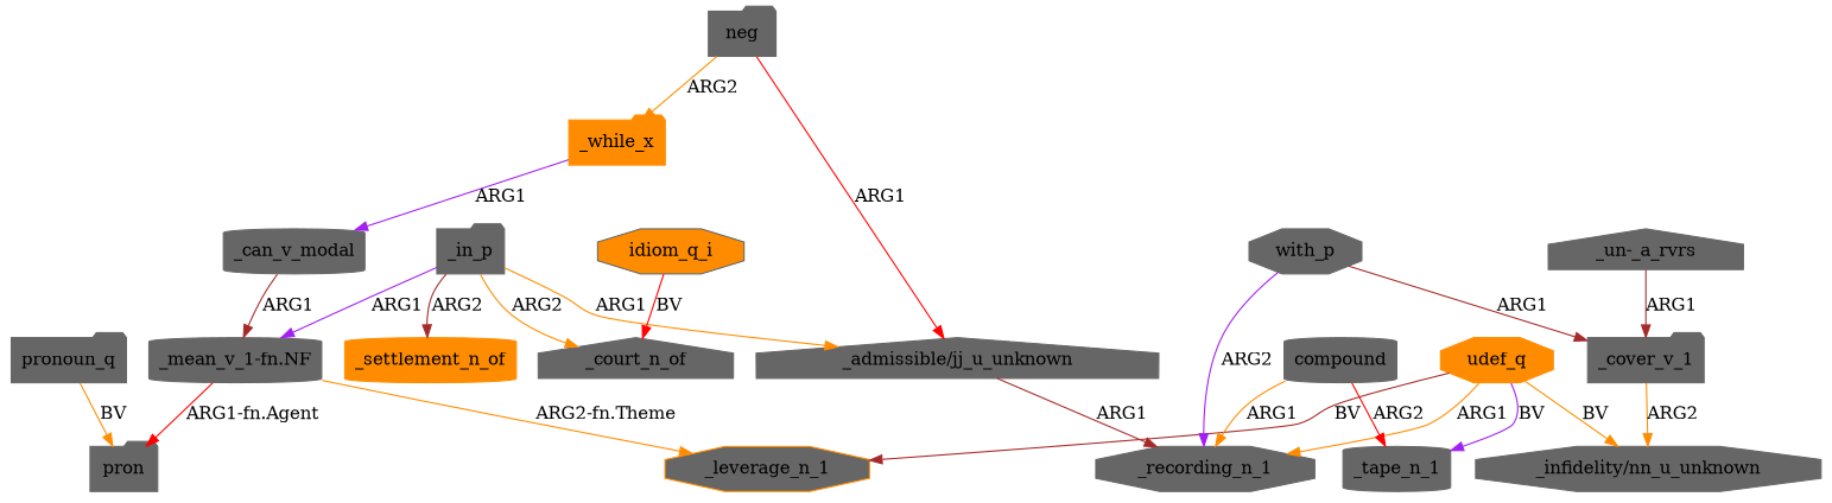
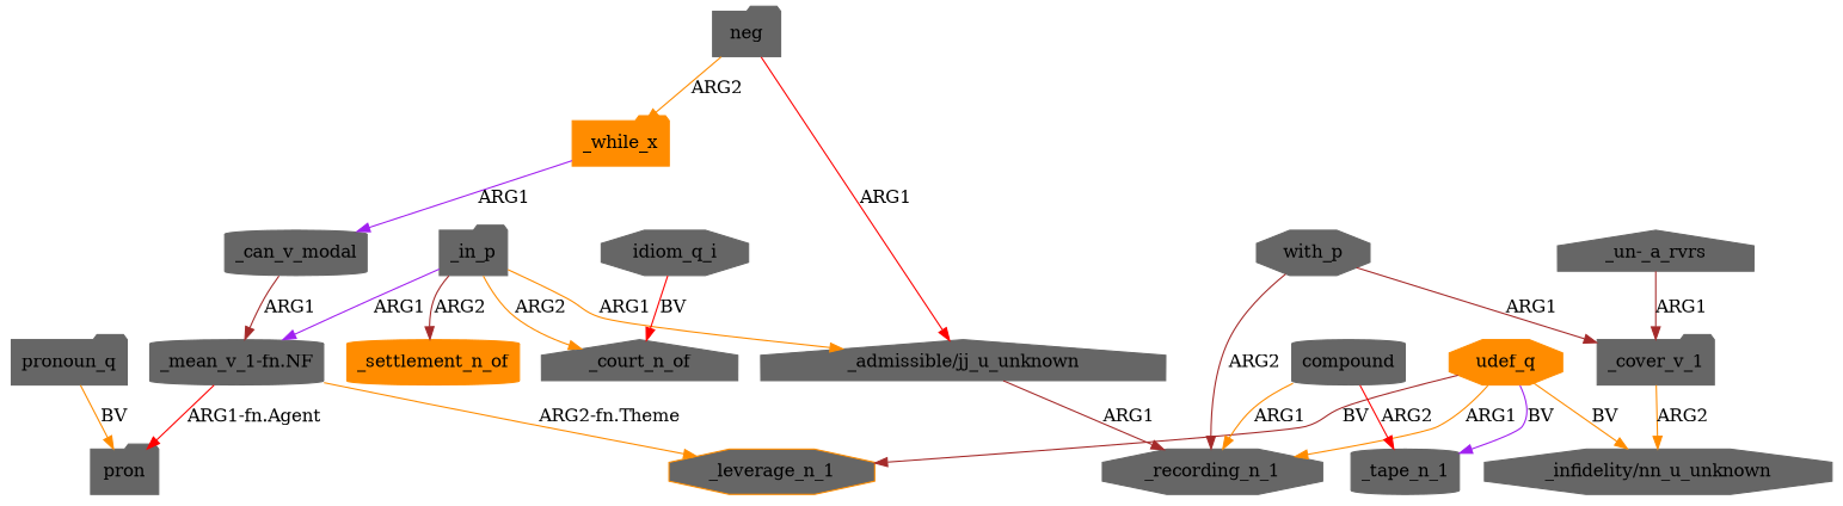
  digraph {
    node [color=gray40 shape=octagon style=filled]
    edge [color=darkorange]
    udef_q [color=darkorange]
    _recording_n_1
    _tape_n_1 [shape=cylinder]
    _leverage_n_1 [color=darkorange fillcolor=gray40]
    "_infidelity/nn_u_unknown"
    _can_v_modal [shape=cylinder]
    "_mean_v_1-fn.NF" [shape=cylinder]
    pron [shape=folder]
    _settlement_n_of [color=darkorange shape=cylinder]
    _in_p [shape=folder]
    _court_n_of [shape=house]
    "_admissible/jj_u_unknown" [shape=house]
    compound [shape=cylinder]
    "_un-_a_rvrs" [shape=house]
    _cover_v_1 [shape=folder]
    with_p
-   idiom_q_i [fillcolor=darkorange]
+   idiom_q_i
    pronoun_q [shape=folder]
    _while_x [color=darkorange shape=folder]
    neg [shape=folder]
    udef_q -> _recording_n_1 [label=ARG1]
    udef_q -> _tape_n_1 [color=purple label=BV]
    udef_q -> _leverage_n_1 [color=brown label=BV]
    udef_q -> "_infidelity/nn_u_unknown" [label=BV]
    _can_v_modal -> "_mean_v_1-fn.NF" [color=brown label=ARG1]
    "_mean_v_1-fn.NF" -> _leverage_n_1 [label="ARG2-fn.Theme"]
    "_mean_v_1-fn.NF" -> pron [color=red label="ARG1-fn.Agent"]
    _in_p -> "_mean_v_1-fn.NF" [color=purple label=ARG1]
    _in_p -> _settlement_n_of [color=brown label=ARG2]
    _in_p -> _court_n_of [label=ARG2]
    _in_p -> "_admissible/jj_u_unknown" [label=ARG1]
    "_admissible/jj_u_unknown" -> _recording_n_1 [color=brown label=ARG1]
    compound -> _recording_n_1 [label=ARG1]
    compound -> _tape_n_1 [color=red label=ARG2]
    "_un-_a_rvrs" -> _cover_v_1 [color=brown label=ARG1]
    _cover_v_1 -> "_infidelity/nn_u_unknown" [label=ARG2]
-   with_p -> _recording_n_1 [color=purple label=ARG2]
+   with_p -> _recording_n_1 [color=brown label=ARG2]
    with_p -> _cover_v_1 [color=brown label=ARG1]
    idiom_q_i -> _court_n_of [color=red label=BV]
    pronoun_q -> pron [label=BV]
    _while_x -> _can_v_modal [color=purple label=ARG1]
    neg -> "_admissible/jj_u_unknown" [color=red label=ARG1]
    neg -> _while_x [label=ARG2]
  }
